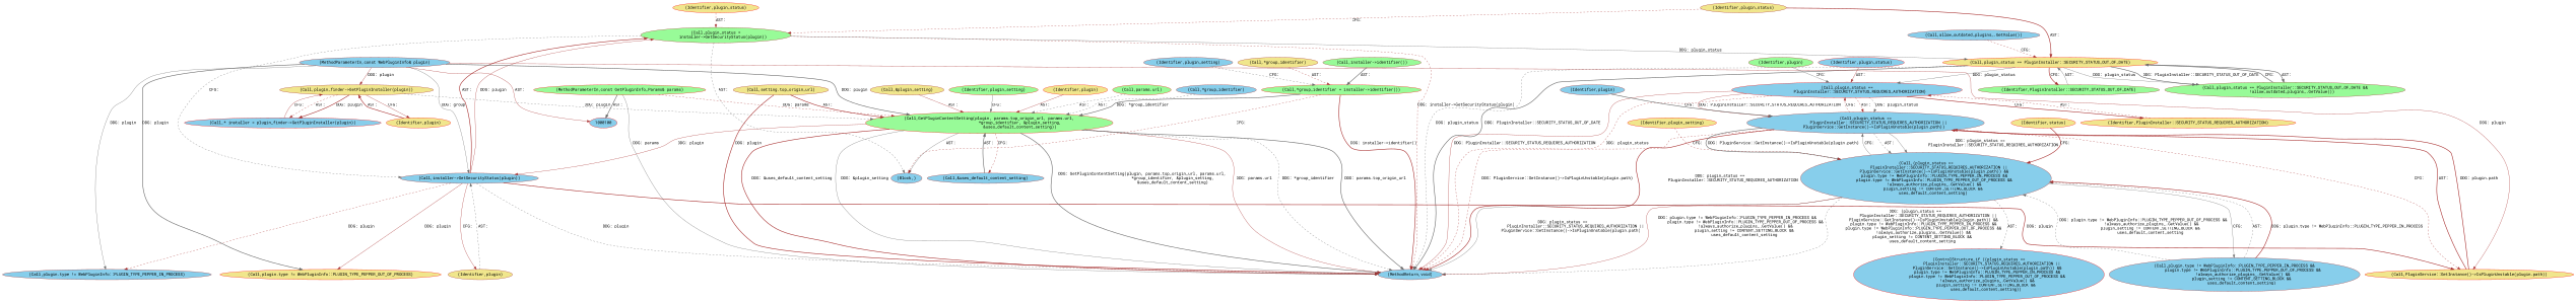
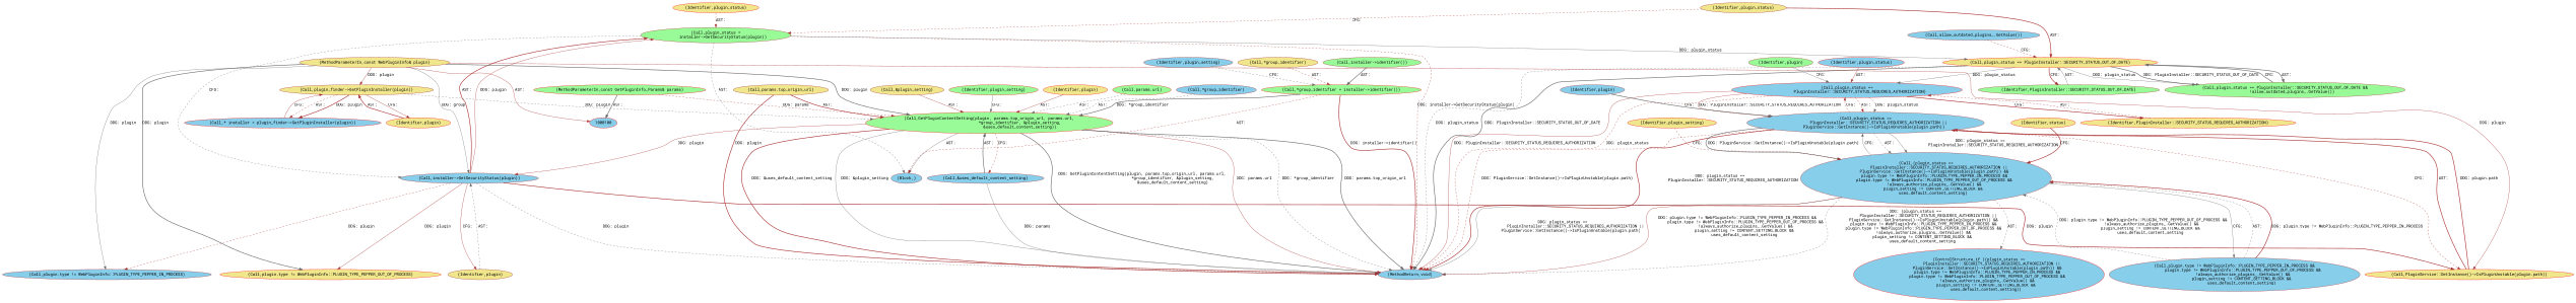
  digraph {
    fontname="Roboto Mono"
    node [color=brown fillcolor=skyblue fontname="Roboto Mono" style=filled]
    edge [color=brown fontname="Roboto Mono" style=dashed]
    n1 [color=red label="(Call,plugin_status ==\n           PluginInstaller::SECURITY_STATUS_REQUIRES_AUTHORIZATION)"]
    n2 [label="(Call,plugin_status ==\n           PluginInstaller::SECURITY_STATUS_REQUIRES_AUTHORIZATION ||\n       PluginService::GetInstance()->IsPluginUnstable(plugin.path))"]
    n3 [color=red fillcolor=khaki label="(Identifier,PluginInstaller::SECURITY_STATUS_REQUIRES_AUTHORIZATION)"]
    n4 [label="(MethodReturn,void)"]
    n5 [color=red fillcolor=khaki label="(Call,PluginService::GetInstance()->IsPluginUnstable(plugin.path))"]
    n6 [label="(Call,(plugin_status ==\n           PluginInstaller::SECURITY_STATUS_REQUIRES_AUTHORIZATION ||\n       PluginService::GetInstance()->IsPluginUnstable(plugin.path)) &&\n       plugin.type != WebPluginInfo::PLUGIN_TYPE_PEPPER_IN_PROCESS &&\n       plugin.type != WebPluginInfo::PLUGIN_TYPE_PEPPER_OUT_OF_PROCESS &&\n       !always_authorize_plugins_.GetValue() &&\n      plugin_setting != CONTENT_SETTING_BLOCK &&\n      uses_default_content_setting)"]
    n7 [color=red fillcolor=khaki label="(Call,plugin_status == PluginInstaller::SECURITY_STATUS_OUT_OF_DATE)"]
    n8 [fillcolor=palegreen label="(Call,plugin_status == PluginInstaller::SECURITY_STATUS_OUT_OF_DATE &&\n      !allow_outdated_plugins_.GetValue())"]
    n9 [fillcolor=palegreen label="(Identifier,PluginInstaller::SECURITY_STATUS_OUT_OF_DATE)"]
    n10 [fillcolor=palegreen label="(Call,plugin_status =\n      installer->GetSecurityStatus(plugin))"]
    n11 [label="(Call,installer->GetSecurityStatus(plugin))"]
    n12 [label="(Block,)"]
    n13 [label="(Call,plugin.type != WebPluginInfo::PLUGIN_TYPE_PEPPER_IN_PROCESS)"]
    n14 [color=red fillcolor=khaki label="(Call,plugin.type != WebPluginInfo::PLUGIN_TYPE_PEPPER_OUT_OF_PROCESS)"]
    n15 [fillcolor=khaki label="(Identifier,plugin)"]
    n16 [color=red fillcolor=palegreen label="(Call,GetPluginContentSetting(plugin, params.top_origin_url, params.url,\n                          *group_identifier, &plugin_setting,\n                          &uses_default_content_setting))"]
    n17 [label="(Call,&uses_default_content_setting)"]
    n18 [fillcolor=khaki label="(Call,plugin_finder->GetPluginInstaller(plugin))"]
    n19 [color=red label="(Call,* installer = plugin_finder->GetPluginInstaller(plugin))"]
    n20 [color=red fillcolor=khaki label="(Identifier,plugin)"]
-   n21 [label="(MethodParameterIn,const WebPluginInfo& plugin)"]
+   n21 [fillcolor=khaki label="(MethodParameterIn,const WebPluginInfo& plugin)"]
    1000100 [color=red]
    n23 [color=red fillcolor=palegreen label="(MethodParameterIn,const GetPluginInfo_Params& params)"]
    n24 [color=red fillcolor=palegreen label="(Call,*group_identifier = installer->identifier())"]
    n25 [fillcolor=palegreen label="(Call,installer->identifier())"]
    n26 [color=red label="(ControlStructure,if ((plugin_status ==\n           PluginInstaller::SECURITY_STATUS_REQUIRES_AUTHORIZATION ||\n       PluginService::GetInstance()->IsPluginUnstable(plugin.path)) &&\n       plugin.type != WebPluginInfo::PLUGIN_TYPE_PEPPER_IN_PROCESS &&\n       plugin.type != WebPluginInfo::PLUGIN_TYPE_PEPPER_OUT_OF_PROCESS &&\n       !always_authorize_plugins_.GetValue() &&\n      plugin_setting != CONTENT_SETTING_BLOCK &&\n      uses_default_content_setting))"]
    n27 [label="(Call,plugin.type != WebPluginInfo::PLUGIN_TYPE_PEPPER_IN_PROCESS &&\n       plugin.type != WebPluginInfo::PLUGIN_TYPE_PEPPER_OUT_OF_PROCESS &&\n       !always_authorize_plugins_.GetValue() &&\n      plugin_setting != CONTENT_SETTING_BLOCK &&\n      uses_default_content_setting)"]
    n28 [color=red fillcolor=khaki label="(Identifier,plugin_status)"]
    n29 [color=red fillcolor=palegreen label="(Identifier,plugin_setting)"]
    n30 [color=red fillcolor=khaki label="(Identifier,plugin_setting)"]
-   n31 [fillcolor=khaki label="(Call,setting.top_origin_url)"]
+   n31 [fillcolor=khaki label="(Call,params.top_origin_url)"]
    n32 [color=red fillcolor=khaki label="(Identifier,plugin)"]
    n33 [label="(Identifier,plugin_setting)"]
    n34 [label="(Identifier,plugin)"]
    n35 [color=red fillcolor=palegreen label="(Call,params.url)"]
    n36 [fillcolor=palegreen label="(Identifier,plugin)"]
    n37 [color=red fillcolor=khaki label="(Identifier,status)"]
    n38 [label="(Call,*group_identifier)"]
    n39 [color=red label="(Identifier,plugin_status)"]
    n40 [fillcolor=khaki label="(Call,*group_identifier)"]
    n41 [fillcolor=khaki label="(Call,&plugin_setting)"]
    n42 [label="(Call,allow_outdated_plugins_.GetValue())"]
    n43 [fillcolor=khaki label="(Identifier,plugin_status)"]
    n1 -> n2 [label="AST: "]
    n1 -> n2 [color=gray40 label="DDG: plugin_status"]
    n1 -> n2 [label="DDG: PluginInstaller::SECURITY_STATUS_REQUIRES_AUTHORIZATION" style=solid]
    n1 -> n3 [label="CFG: " style=bold]
    n1 -> n4 [label="DDG: PluginInstaller::SECURITY_STATUS_REQUIRES_AUTHORIZATION" style=solid]
    n1 -> n4 [label="DDG: plugin_status"]
    n2 -> n1 [label="CFG: "]
    n2 -> n4 [label="DDG: PluginService::GetInstance()->IsPluginUnstable(plugin.path)"]
    n2 -> n4 [label="DDG: plugin_status ==\n           PluginInstaller::SECURITY_STATUS_REQUIRES_AUTHORIZATION" style=bold]
    n2 -> n5 [label="CFG: "]
    n2 -> n6 [color=gray40 label="AST: "]
    n2 -> n6 [color=gray40 label="DDG: plugin_status ==\n           PluginInstaller::SECURITY_STATUS_REQUIRES_AUTHORIZATION" style=solid]
    n2 -> n6 [color=gray40 label="DDG: PluginService::GetInstance()->IsPluginUnstable(plugin.path)" style=bold]
    n3 -> n1 [label="AST: "]
    n5 -> n2 [label="AST: " style=bold]
    n5 -> n2 [label="DDG: plugin.path" style=bold]
    n6 -> n2 [color=gray40 label="CFG: " style=solid]
    n6 -> n4 [color=gray40 label="DDG: plugin_status ==\n           PluginInstaller::SECURITY_STATUS_REQUIRES_AUTHORIZATION ||\n       PluginService::GetInstance()->IsPluginUnstable(plugin.path)" style=solid]
    n6 -> n4 [label="DDG: plugin.type != WebPluginInfo::PLUGIN_TYPE_PEPPER_IN_PROCESS &&\n       plugin.type != WebPluginInfo::PLUGIN_TYPE_PEPPER_OUT_OF_PROCESS &&\n       !always_authorize_plugins_.GetValue() &&\n      plugin_setting != CONTENT_SETTING_BLOCK &&\n      uses_default_content_setting" style=solid]
    n6 -> n4 [color=gray40 label="DDG: (plugin_status ==\n           PluginInstaller::SECURITY_STATUS_REQUIRES_AUTHORIZATION ||\n       PluginService::GetInstance()->IsPluginUnstable(plugin.path)) &&\n       plugin.type != WebPluginInfo::PLUGIN_TYPE_PEPPER_IN_PROCESS &&\n       plugin.type != WebPluginInfo::PLUGIN_TYPE_PEPPER_OUT_OF_PROCESS &&\n       !always_authorize_plugins_.GetValue() &&\n      plugin_setting != CONTENT_SETTING_BLOCK &&\n      uses_default_content_setting"]
    n6 -> n26 [color=gray40 label="AST: "]
    n6 -> n27 [color=gray40 label="CFG: " style=solid]
    n7 -> n1 [color=gray40 label="DDG: plugin_status" style=solid]
    n7 -> n4 [color=gray40 label="DDG: plugin_status"]
    n7 -> n4 [color=gray40 label="DDG: PluginInstaller::SECURITY_STATUS_OUT_OF_DATE" style=bold]
    n7 -> n8 [color=gray40 label="AST: " style=bold]
    n7 -> n8 [color=gray40 label="DDG: plugin_status" style=solid]
    n7 -> n8 [color=gray40 label="DDG: PluginInstaller::SECURITY_STATUS_OUT_OF_DATE" style=bold]
    n7 -> n9 [label="CFG: " style=bold]
    n8 -> n7 [color=gray40 label="CFG: " style=bold]
    n9 -> n7 [color=gray40 label="AST: " style=solid]
    n10 -> n4 [label="DDG: installer->GetSecurityStatus(plugin)"]
    n10 -> n7 [color=gray40 label="DDG: plugin_status" style=solid]
    n10 -> n11 [color=gray40 label="CFG: "]
    n10 -> n12 [color=gray40 label="AST: "]
    n11 -> n4 [color=gray40 label="DDG: plugin"]
    n11 -> n5 [label="DDG: plugin" style=bold]
    n11 -> n10 [label="AST: " style=bold]
    n11 -> n10 [label="DDG: plugin" style=solid]
    n11 -> n13 [label="DDG: plugin"]
    n11 -> n14 [label="DDG: plugin" style=solid]
    n11 -> n15 [label="CFG: " style=solid]
    n15 -> n11 [color=gray40 label="AST: "]
    n16 -> n4 [label="DDG: &uses_default_content_setting" style=bold]
    n16 -> n4 [color=gray40 label="DDG: &plugin_setting" style=solid]
    n16 -> n4 [color=gray40 label="DDG: GetPluginContentSetting(plugin, params.top_origin_url, params.url,\n                          *group_identifier, &plugin_setting,\n                          &uses_default_content_setting)" style=bold]
    n16 -> n4 [label="DDG: params.url" style=solid]
    n16 -> n4 [color=gray40 label="DDG: *group_identifier"]
    n16 -> n4 [color=gray40 label="DDG: params.top_origin_url" style=bold]
    n16 -> n11 [label="DDG: plugin" style=solid]
    n16 -> n12 [color=gray40 label="AST: " style=solid]
    n16 -> n17 [label="CFG: "]
    n17 -> n16 [color=gray40 label="AST: " style=bold]
    n18 -> n16 [color=gray40 label="DDG: plugin"]
    n18 -> n19 [label="AST: "]
    n18 -> n19 [label="DDG: plugin" style=bold]
    n18 -> n20 [label="CFG: " style=solid]
    n19 -> n18 [label="CFG: " style=solid]
    n20 -> n18 [label="AST: " style=bold]
    n21 -> n5 [label="DDG: plugin" style=solid]
    n21 -> n11 [color=gray40 label="DDG: group" style=solid]
    n21 -> n13 [color=gray40 label="DDG: plugin" style=solid]
    n21 -> n14 [color=gray40 label="DDG: plugin" style=bold]
    n21 -> n16 [color=gray40 label="DDG: plugin" style=bold]
    n21 -> n18 [label="DDG: plugin" style=solid]
    n21 -> 1000100 [label="AST: " style=solid]
-   n23 -> n4 [color=gray40 label="DDG: params" style=solid]
+   n17 -> n4 [color=gray40 label="DDG: params" style=solid]
    n23 -> n16 [label="DDG: params"]
    n23 -> 1000100 [color=gray40 label="AST: " style=bold]
    n24 -> n4 [label="DDG: installer->identifier()" style=bold]
-   n24 -> n12 [label="CFG: "]
+   n24 -> n12 [label="AST: "]
    n24 -> n16 [color=gray40 label="DDG: *group_identifier" style=bold]
    n25 -> n24 [color=gray40 label="AST: " style=bold]
    n27 -> n6 [color=gray40 label="AST: "]
    n27 -> n6 [label="DDG: plugin.type != WebPluginInfo::PLUGIN_TYPE_PEPPER_IN_PROCESS" style=bold]
    n27 -> n6 [color=gray40 label="DDG: plugin.type != WebPluginInfo::PLUGIN_TYPE_PEPPER_OUT_OF_PROCESS &&\n       !always_authorize_plugins_.GetValue() &&\n      plugin_setting != CONTENT_SETTING_BLOCK &&\n      uses_default_content_setting"]
    n28 -> n10 [label="AST: "]
    n29 -> n16 [color=gray40 label="CFG: " style=solid]
    n30 -> n6 [label="CFG: "]
    n31 -> n4 [label="DDG: plugin" style=bold]
    n31 -> n16 [label="AST: " style=bold]
    n32 -> n16 [label="AST: " style=solid]
    n33 -> n24 [color=gray40 label="CFG: "]
    n34 -> n2 [color=gray40 label="CFG: " style=bold]
    n35 -> n16 [color=gray40 label="AST: "]
    n36 -> n1 [color=gray40 label="CFG: " style=solid]
    n37 -> n6 [label="CFG: " style=bold]
    n38 -> n16 [color=gray40 label="AST: "]
    n39 -> n1 [label="AST: " style=solid]
    n40 -> n24 [label="AST: "]
    n41 -> n16 [label="AST: " style=solid]
    n42 -> n7 [label="CFG: "]
    n43 -> n7 [label="AST: " style=bold]
    n43 -> n10 [label="CFG: "]
  }
